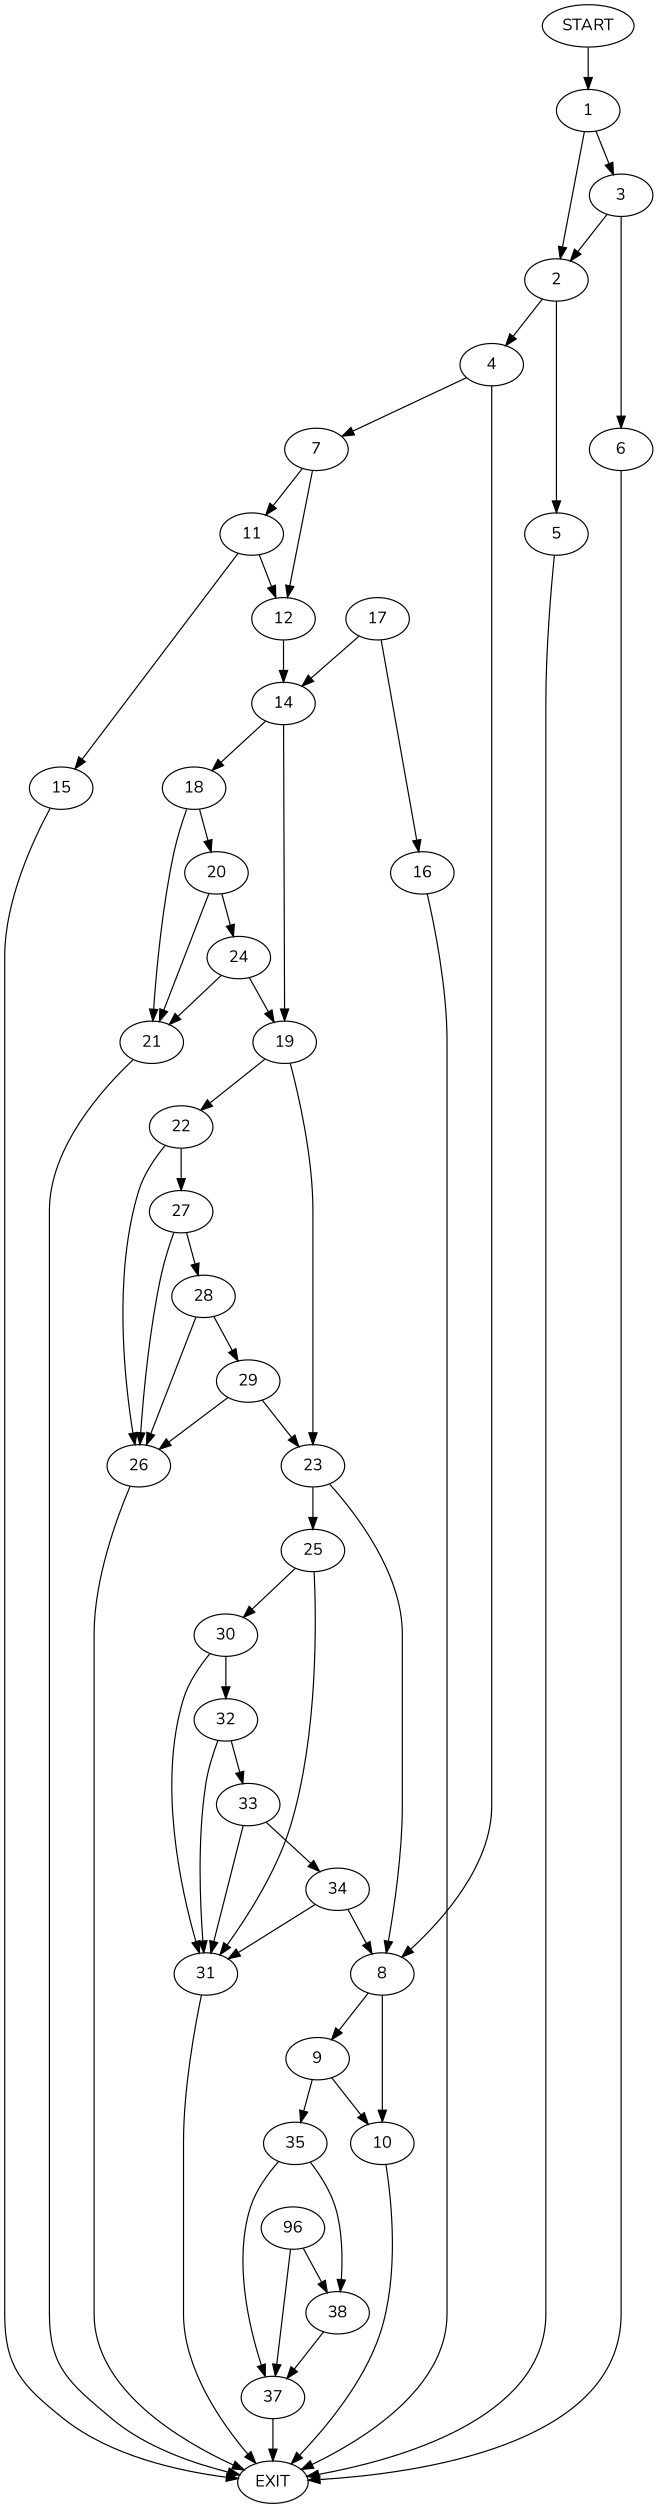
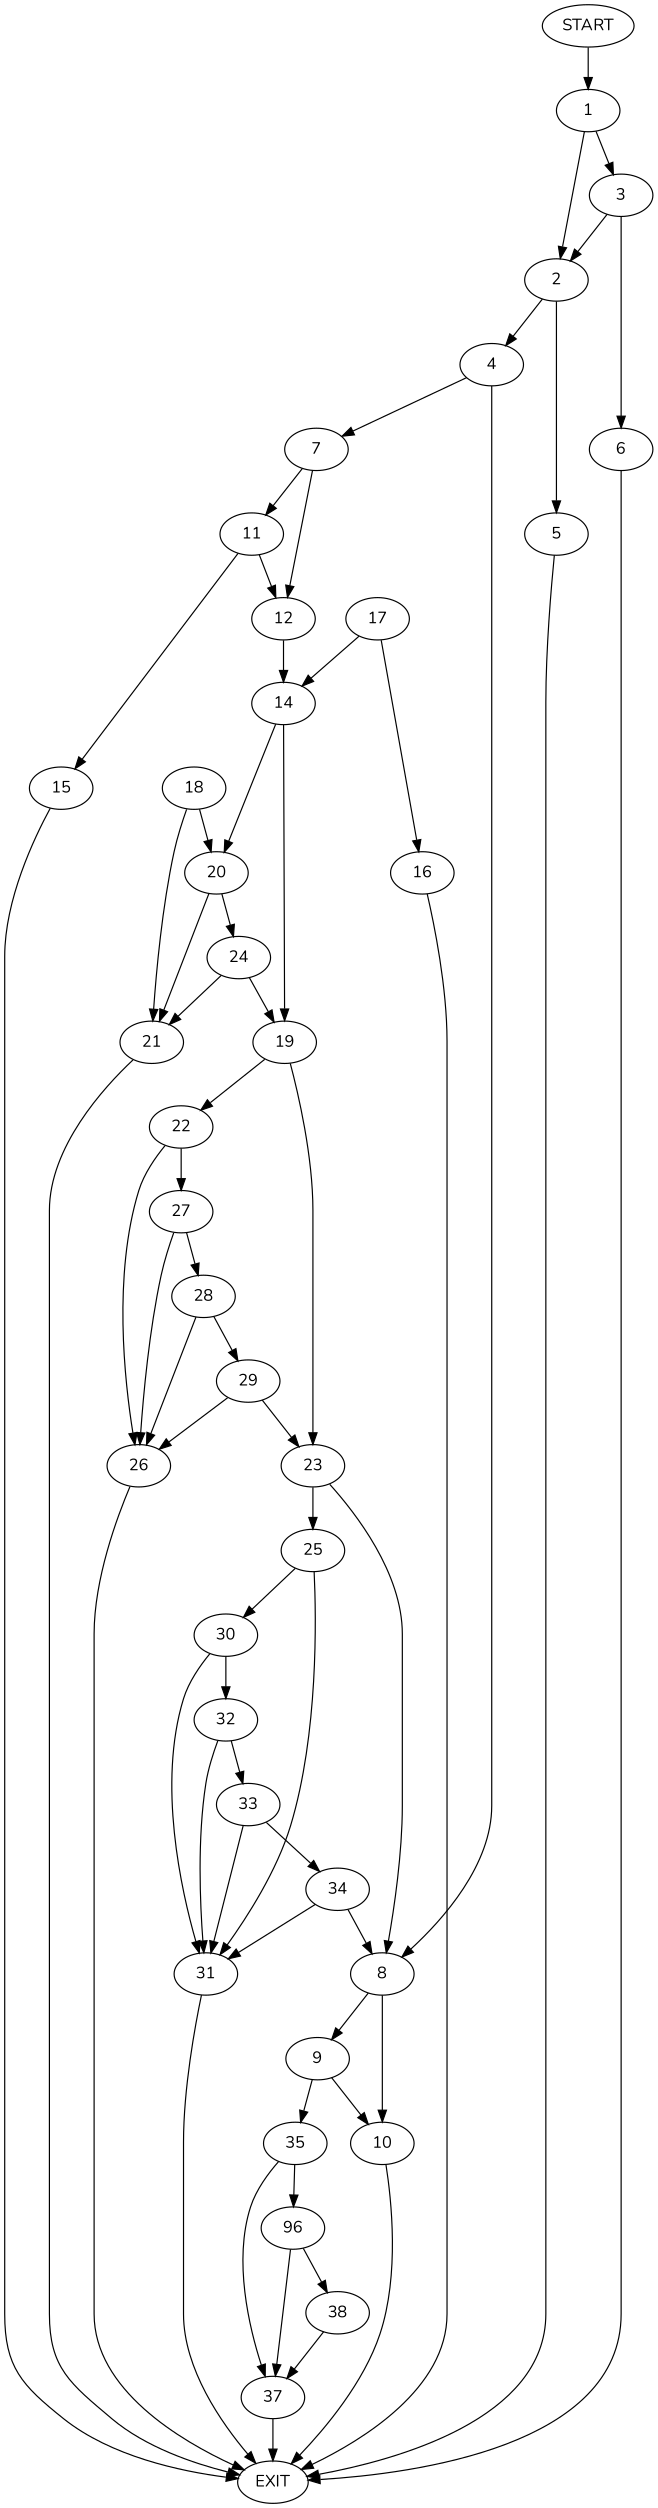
  digraph {
    fontname=Nunito
    node [fontname=Nunito]
    edge [fontname=Nunito]
    n1 [label=START]
    1
    2
    3
    n5 [label=EXIT]
    4
    5
    6
    7
    8
    11
    12
    9
    10
    15
    14
    35
    n18 [label=96]
    37
    18
    19
    16
    17
    20
    21
    22
    23
    24
    26
    27
    25
    28
    30
    31
    32
    29
    33
    34
    38
    n1 -> 1
    1 -> 2
    1 -> 3
    2 -> 4
    2 -> 5
    3 -> 2
    3 -> 6
    4 -> 7
    4 -> 8
    5 -> n5
    6 -> n5
    7 -> 11
    7 -> 12
    8 -> 9
    8 -> 10
    11 -> 12
    11 -> 15
    12 -> 14
    9 -> 10
    9 -> 35
    10 -> n5
    15 -> n5
-   14 -> 18
+   14 -> 20
    14 -> 19
-   35 -> 38
+   35 -> n18
    35 -> 37
    n18 -> 37
    n18 -> 38
    37 -> n5
    18 -> 20
    18 -> 21
    19 -> 22
    19 -> 23
    16 -> n5
    17 -> 14
    17 -> 16
    20 -> 21
    20 -> 24
    21 -> n5
    22 -> 26
    22 -> 27
    23 -> 8
    23 -> 25
    24 -> 19
    24 -> 21
    26 -> n5
    27 -> 26
    27 -> 28
    25 -> 30
    25 -> 31
    28 -> 26
    28 -> 29
    30 -> 31
    30 -> 32
    31 -> n5
    32 -> 31
    32 -> 33
    29 -> 23
    29 -> 26
    33 -> 31
    33 -> 34
    34 -> 8
    34 -> 31
    38 -> 37
  }
